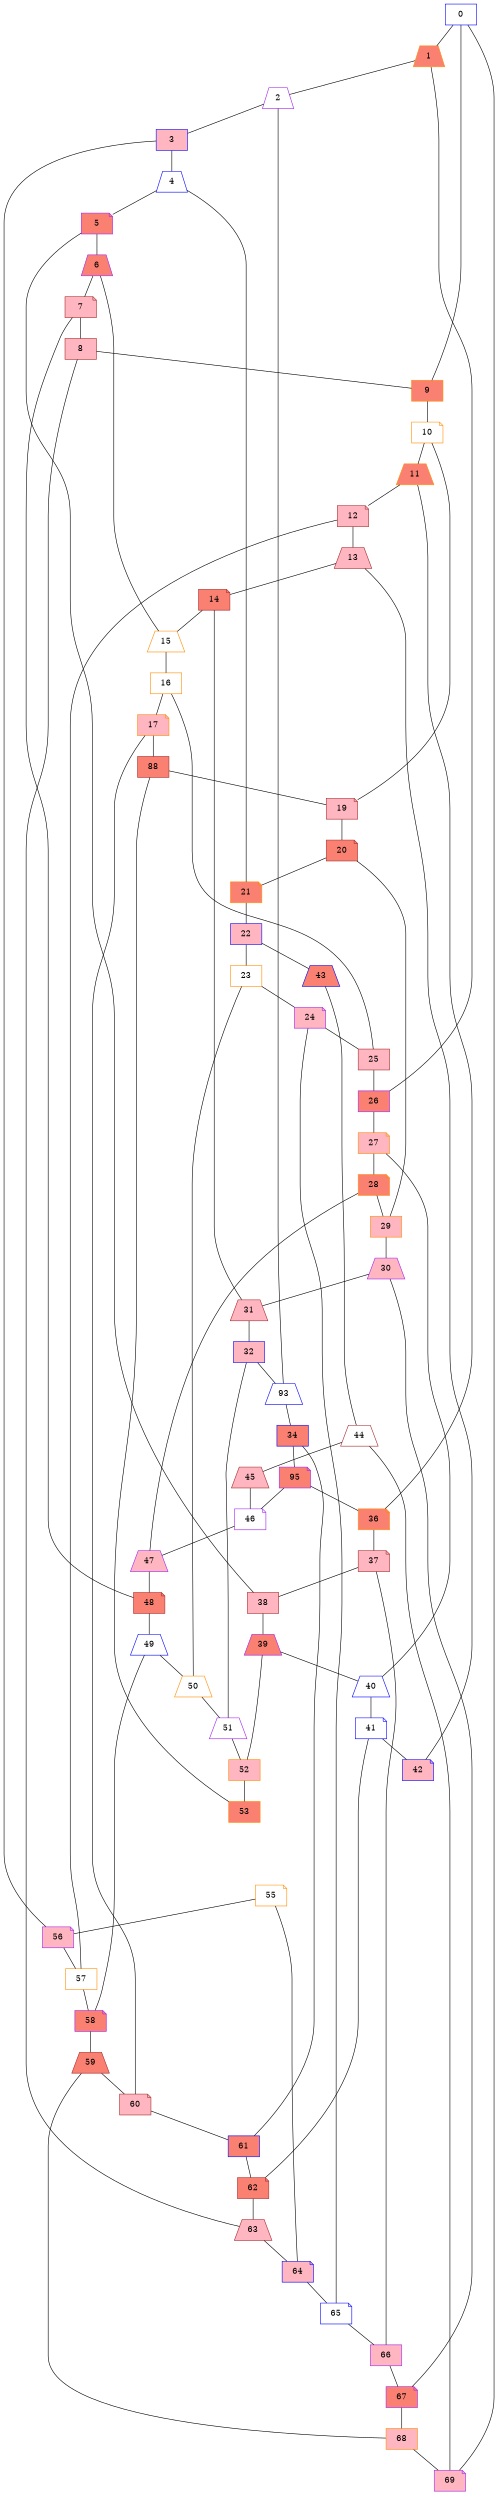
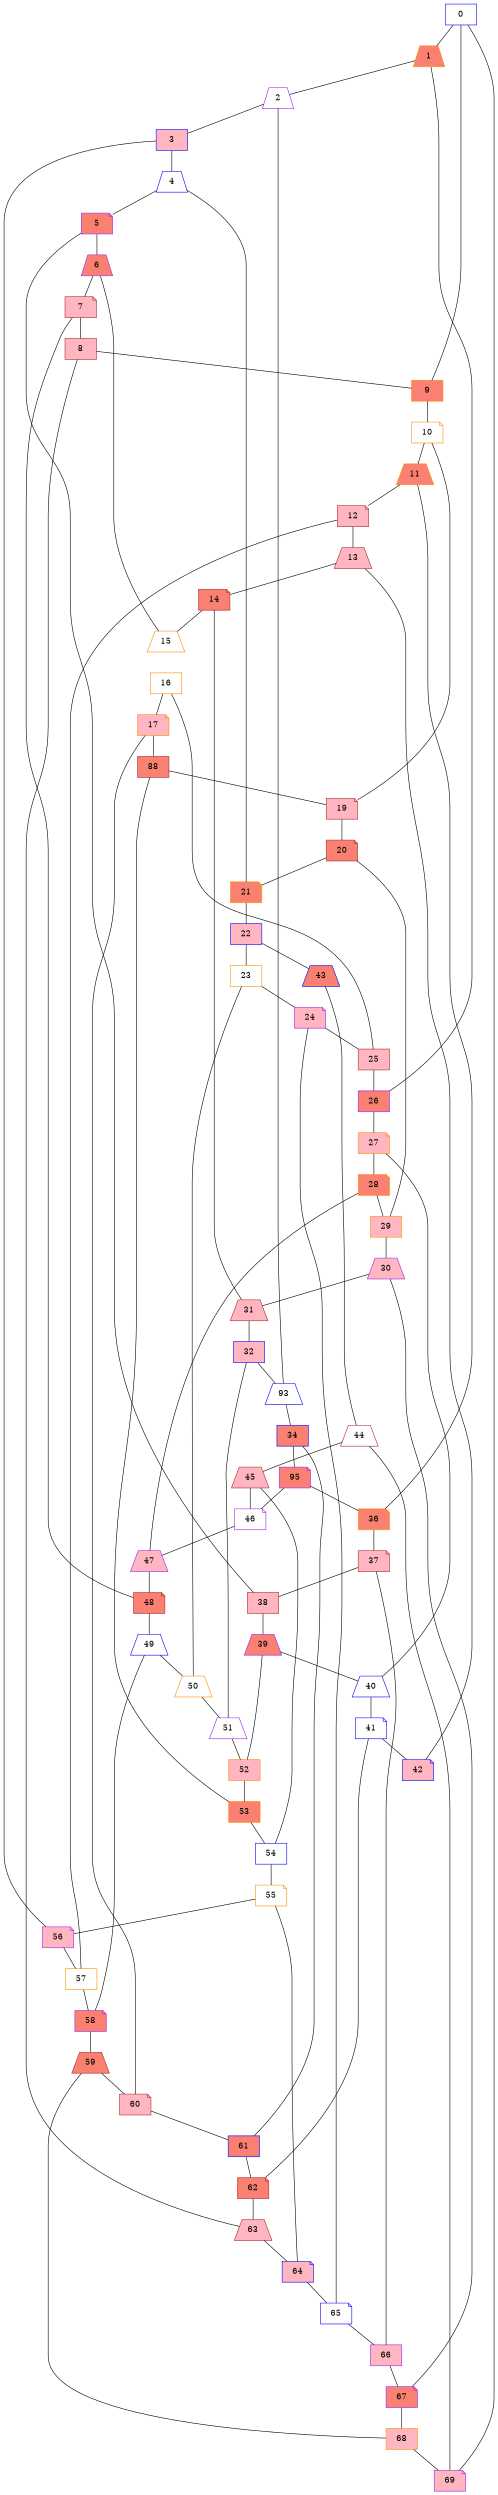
  graph {
    node [color=darkorange fillcolor=lightpink shape=note style=filled]
    0 [color=blue fillcolor=white shape=box]
    1 [fillcolor=salmon shape=trapezium]
    9 [fillcolor=salmon shape=box]
    69 [color=purple]
    2 [color=purple fillcolor=white shape=trapezium]
    26 [color=purple fillcolor=salmon shape=box]
    10 [fillcolor=white]
    3 [color=blue shape=box]
    n9 [color=blue fillcolor=white label=93 shape=trapezium]
    27
    4 [color=blue fillcolor=white shape=trapezium]
    56 [color=purple]
    34 [color=blue fillcolor=salmon shape=box]
    5 [color=purple fillcolor=salmon]
    21 [fillcolor=salmon]
    57 [fillcolor=white shape=box]
    6 [color=purple fillcolor=salmon shape=trapezium]
    38 [color=brown shape=box]
    22 [color=blue shape=box]
    7 [color=brown]
    15 [fillcolor=white shape=trapezium]
    39 [color=purple fillcolor=salmon shape=trapezium]
    8 [color=brown shape=box]
    48 [color=brown fillcolor=salmon]
    16 [fillcolor=white shape=box]
    63 [color=brown shape=trapezium]
    49 [color=blue fillcolor=white shape=trapezium]
    64 [color=blue]
    11 [fillcolor=salmon shape=trapezium]
    19 [color=brown]
    12 [color=brown]
    36 [fillcolor=salmon]
    20 [color=brown fillcolor=salmon]
    13 [color=brown shape=trapezium]
    37 [color=brown]
    14 [color=brown fillcolor=salmon]
    42 [color=blue]
    58 [color=purple fillcolor=salmon]
    31 [color=brown shape=trapezium]
    32 [color=blue shape=box]
    17
    25 [color=brown shape=box]
    n43 [color=brown fillcolor=salmon label=88 shape=box]
    60 [color=brown]
    53 [fillcolor=salmon shape=box]
    61 [color=blue fillcolor=salmon shape=box]
+   54 [color=blue fillcolor=white shape=box]
    29 [shape=box]
    30 [color=purple shape=trapezium]
    23 [fillcolor=white shape=box]
    43 [color=blue fillcolor=salmon shape=trapezium]
    24 [color=purple]
    50 [fillcolor=white shape=trapezium]
    44 [color=brown fillcolor=white shape=trapezium]
    65 [color=blue fillcolor=white]
    51 [color=purple fillcolor=white shape=trapezium]
    66 [color=purple shape=box]
    28 [fillcolor=salmon]
    40 [color=blue fillcolor=white shape=trapezium]
    47 [color=purple shape=trapezium]
    41 [color=blue fillcolor=white]
    67 [color=purple fillcolor=salmon]
    68 [shape=box]
    52 [shape=box]
    n65 [color=purple fillcolor=salmon label=95]
    46 [color=purple fillcolor=white]
    62 [color=brown fillcolor=salmon]
    45 [color=brown shape=trapezium]
    55 [fillcolor=white]
    59 [color=brown fillcolor=salmon shape=trapezium]
    0 -- 1
    0 -- 9
    0 -- 69
    1 -- 2
    1 -- 26
    9 -- 10
    2 -- 3
    2 -- n9
    26 -- 27
    10 -- 11
    10 -- 19
    3 -- 4
    3 -- 56
    n9 -- 34
    27 -- 28
    27 -- 40
    4 -- 5
    4 -- 21
    56 -- 57
    34 -- 61
    34 -- n65
    5 -- 6
    5 -- 38
    21 -- 22
    57 -- 58
    6 -- 7
    6 -- 15
    38 -- 39
    22 -- 23
    22 -- 43
    7 -- 8
    7 -- 48
-   15 -- 16
    39 -- 40
    39 -- 52
    8 -- 9
    8 -- 63
    48 -- 49
    16 -- 17
    16 -- 25
    63 -- 64
    49 -- 58
    49 -- 50
    64 -- 65
    11 -- 12
    11 -- 36
    19 -- 20
    12 -- 57
    12 -- 13
    36 -- 37
    20 -- 21
    20 -- 29
    13 -- 14
    13 -- 42
    37 -- 38
    37 -- 66
    14 -- 15
    14 -- 31
    58 -- 59
    31 -- 32
    32 -- n9
    32 -- 51
    17 -- n43
    17 -- 60
    25 -- 26
    n43 -- 19
    n43 -- 53
    60 -- 61
+   53 -- 54
    61 -- 62
+   54 -- 55
    29 -- 30
    30 -- 31
    30 -- 67
    23 -- 24
    23 -- 50
    43 -- 44
    24 -- 25
    24 -- 65
    50 -- 51
    44 -- 69
    44 -- 45
    65 -- 66
    51 -- 52
    66 -- 67
    28 -- 29
    28 -- 47
    40 -- 41
    47 -- 48
    41 -- 42
    41 -- 62
    67 -- 68
    68 -- 69
    52 -- 53
    n65 -- 36
    n65 -- 46
    46 -- 47
    62 -- 63
+   45 -- 54
    45 -- 46
    55 -- 56
    55 -- 64
    59 -- 60
    59 -- 68
  }
